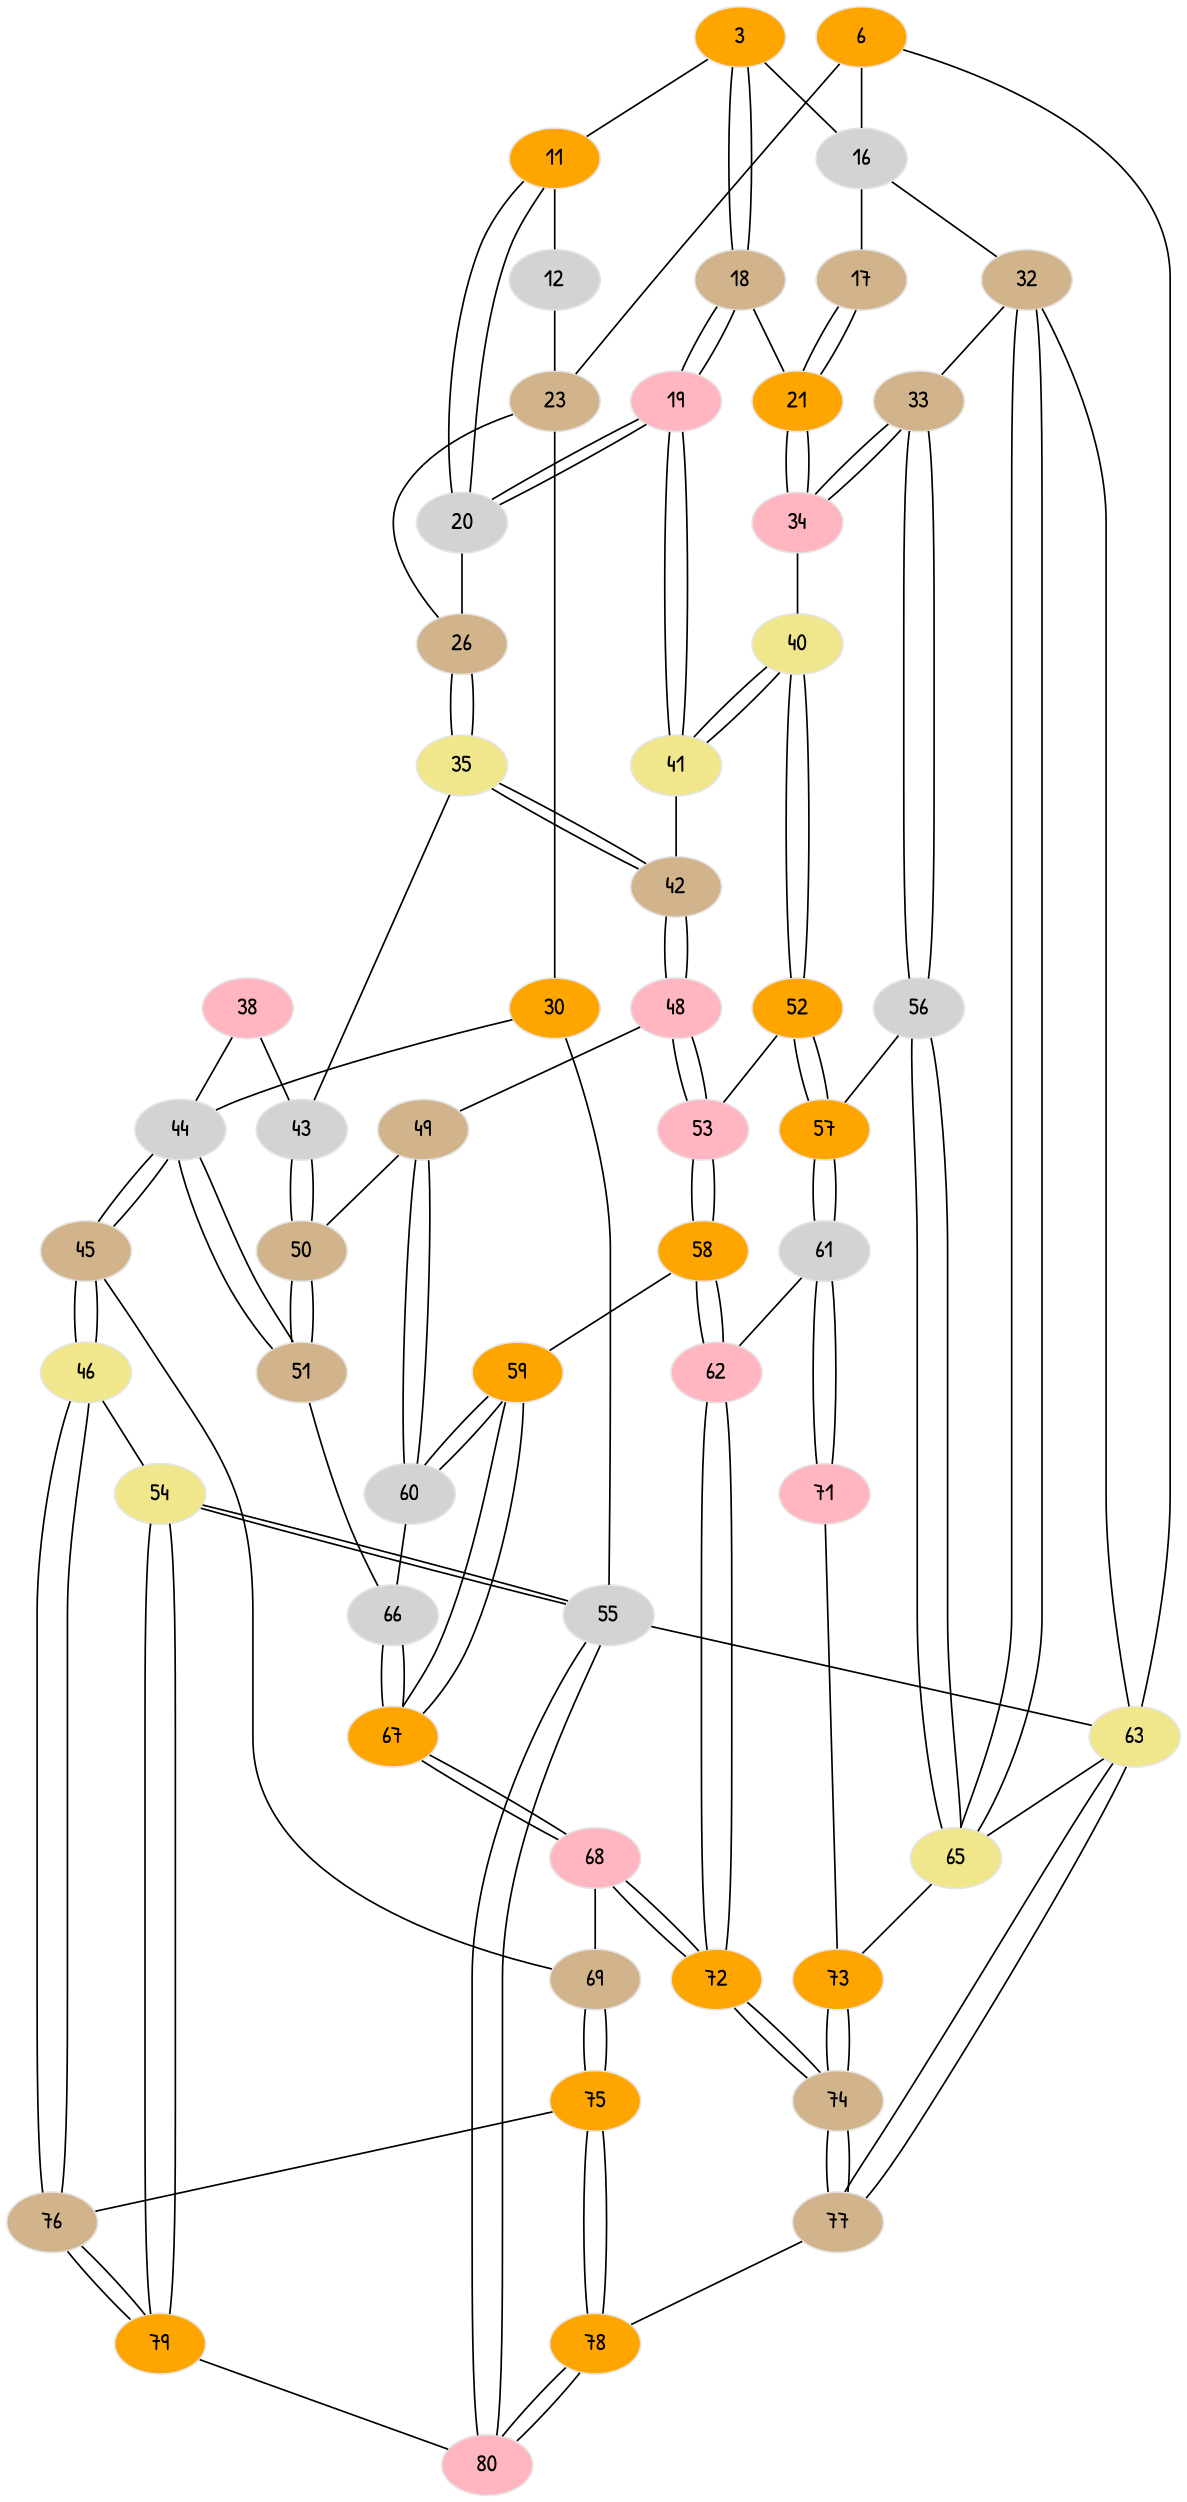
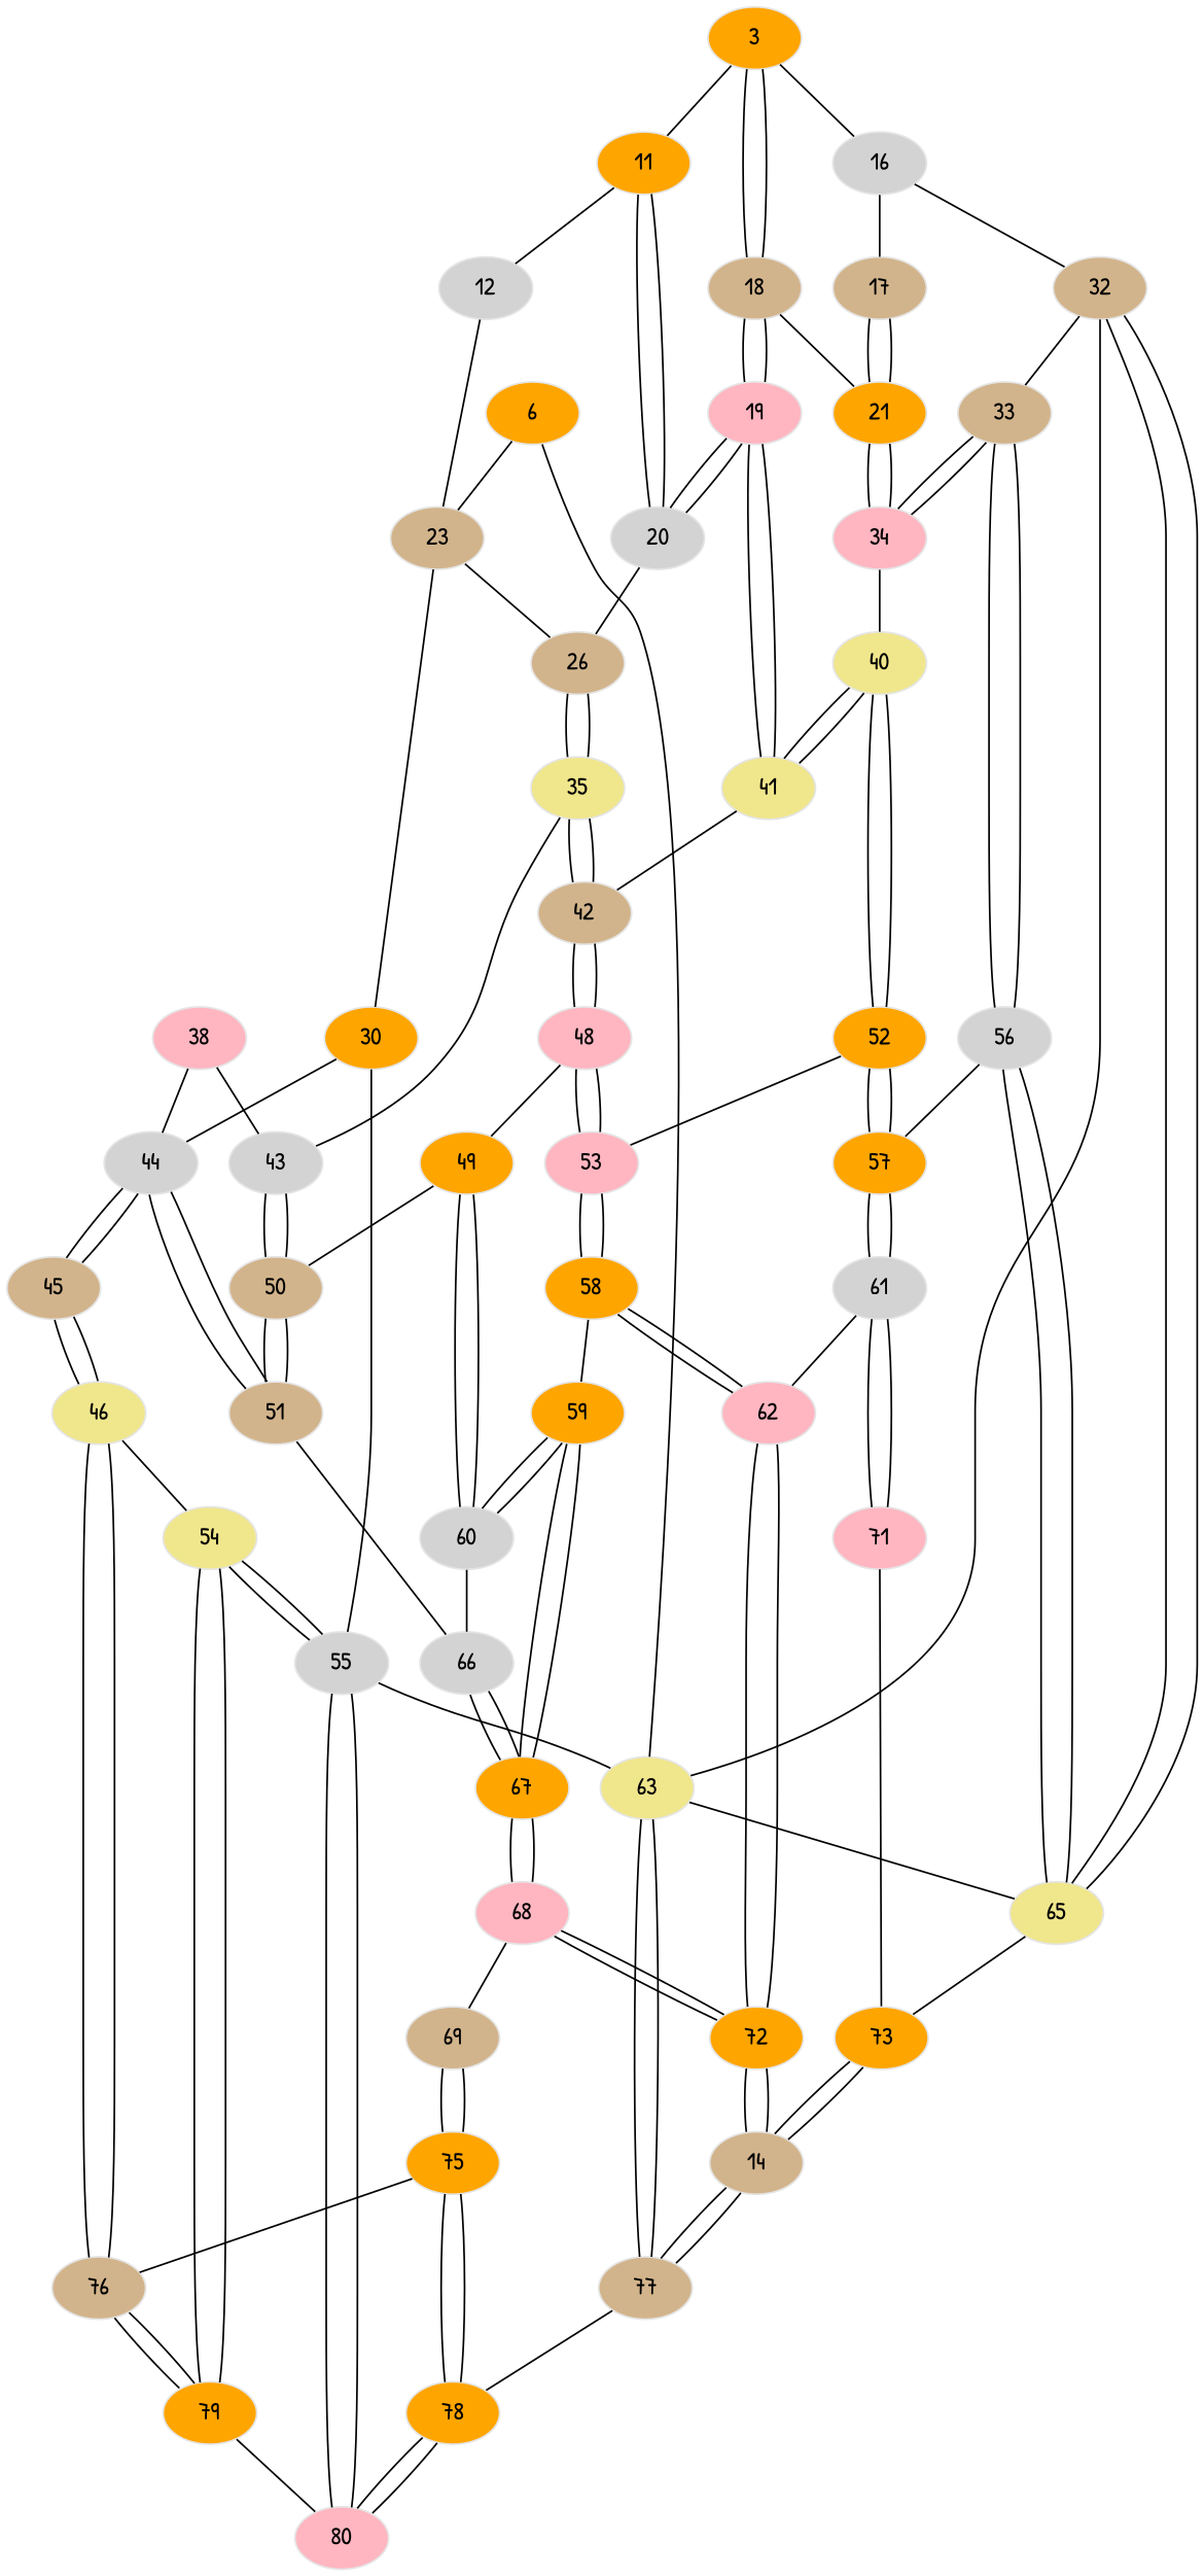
  graph {
    fontname="Patrick Hand"
    node [color=gray90 fillcolor=orange fontname="Patrick Hand" style=filled]
    edge [fontname="Patrick Hand"]
    11 [super="+2"]
    3
    16 [fillcolor=lightgrey super="+5+4"]
    18 [fillcolor=tan]
    12 [fillcolor=lightgrey super="+8"]
    20 [fillcolor=lightgrey]
    17 [fillcolor=tan]
    32 [fillcolor=tan super="+27"]
    21
    19 [fillcolor=lightpink]
    6
    23 [fillcolor=tan super="+22+10"]
    63 [fillcolor=khaki super="+13"]
    26 [fillcolor=tan]
    30 [super="+25"]
    65 [fillcolor=khaki super="+64"]
    77 [fillcolor=tan]
    33 [fillcolor=tan]
    34 [fillcolor=lightpink]
    41 [fillcolor=khaki]
    42 [fillcolor=tan]
    35 [fillcolor=khaki]
    40 [fillcolor=khaki]
    44 [fillcolor=lightgrey super="+39+29+28"]
    55 [fillcolor=lightgrey super="+14+31"]
    43 [fillcolor=lightgrey super="+36"]
    45 [fillcolor=tan]
    51 [fillcolor=tan]
    80 [fillcolor=lightpink]
    56 [fillcolor=lightgrey]
    73 [super="+70"]
    57
    52
    48 [fillcolor=lightpink]
    50 [fillcolor=tan]
    38 [fillcolor=lightpink super="+37"]
    53 [fillcolor=lightpink]
-   49 [fillcolor=tan]
+   49
    46 [fillcolor=khaki]
    69 [fillcolor=tan]
    66 [fillcolor=lightgrey]
    54 [fillcolor=khaki super="+47"]
    76 [fillcolor=tan]
    75
    79
    60 [fillcolor=lightgrey]
    58
    67
    61 [fillcolor=lightgrey]
    59
    62 [fillcolor=lightpink]
    71 [fillcolor=lightpink]
    72
    68 [fillcolor=lightpink]
-   74 [fillcolor=tan]
+   74 [fillcolor=tan label=14]
    78
    11 -- 12 [weight=2]
    11 -- 20
    11 -- 20
    3 -- 11
    3 -- 16
    3 -- 18
    3 -- 18
    16 -- 17 [weight=2]
    16 -- 32
    18 -- 21
    18 -- 19
    18 -- 19
    12 -- 23 [weight=2]
    20 -- 26
    17 -- 21
    17 -- 21
    32 -- 63
    32 -- 65
    32 -- 65
    32 -- 33
    21 -- 34
    21 -- 34
    19 -- 20
    19 -- 20
    19 -- 41
    19 -- 41
-   6 -- 16
    6 -- 23
    6 -- 63
    23 -- 26
    23 -- 30 [weight=2]
    63 -- 65
    63 -- 77
    63 -- 77
    26 -- 35
    26 -- 35
    30 -- 44 [weight=2]
    30 -- 55 [weight=2]
    65 -- 73
    77 -- 78
    33 -- 34
    33 -- 34
    33 -- 56
    33 -- 56
    34 -- 40
    41 -- 42
    42 -- 48
    42 -- 48
    35 -- 42
    35 -- 42
    35 -- 43
    40 -- 41
    40 -- 41
    40 -- 52
    40 -- 52
    44 -- 45
    44 -- 45
    44 -- 51
    44 -- 51
    55 -- 63 [weight=2]
    55 -- 80
    55 -- 80
    43 -- 50
    43 -- 50
    45 -- 46
    45 -- 46
-   45 -- 69
    51 -- 66
    56 -- 65
    56 -- 65
    56 -- 57
    73 -- 74
    73 -- 74
    57 -- 61
    57 -- 61
    52 -- 57
    52 -- 57
    52 -- 53
    48 -- 53
    48 -- 53
    48 -- 49
    50 -- 51
    50 -- 51
    38 -- 44 [weight=2]
    38 -- 43 [weight=2]
    53 -- 58
    53 -- 58
    49 -- 50
    49 -- 60
    49 -- 60
    46 -- 54
    46 -- 76
    46 -- 76
    69 -- 75
    69 -- 75
    66 -- 67
    66 -- 67
    54 -- 55 [weight=2]
    54 -- 55
    54 -- 79
    54 -- 79
    76 -- 79
    76 -- 79
    75 -- 76
    75 -- 78
    75 -- 78
    79 -- 80
    60 -- 66
    58 -- 59
    58 -- 62
    58 -- 62
    67 -- 68
    67 -- 68
    61 -- 62
    61 -- 71
    61 -- 71
    59 -- 60
    59 -- 60
    59 -- 67
    59 -- 67
    62 -- 72
    62 -- 72
    71 -- 73 [weight=2]
    72 -- 74
    72 -- 74
    68 -- 69
    68 -- 72
    68 -- 72
    74 -- 77
    74 -- 77
    78 -- 80
    78 -- 80
  }
